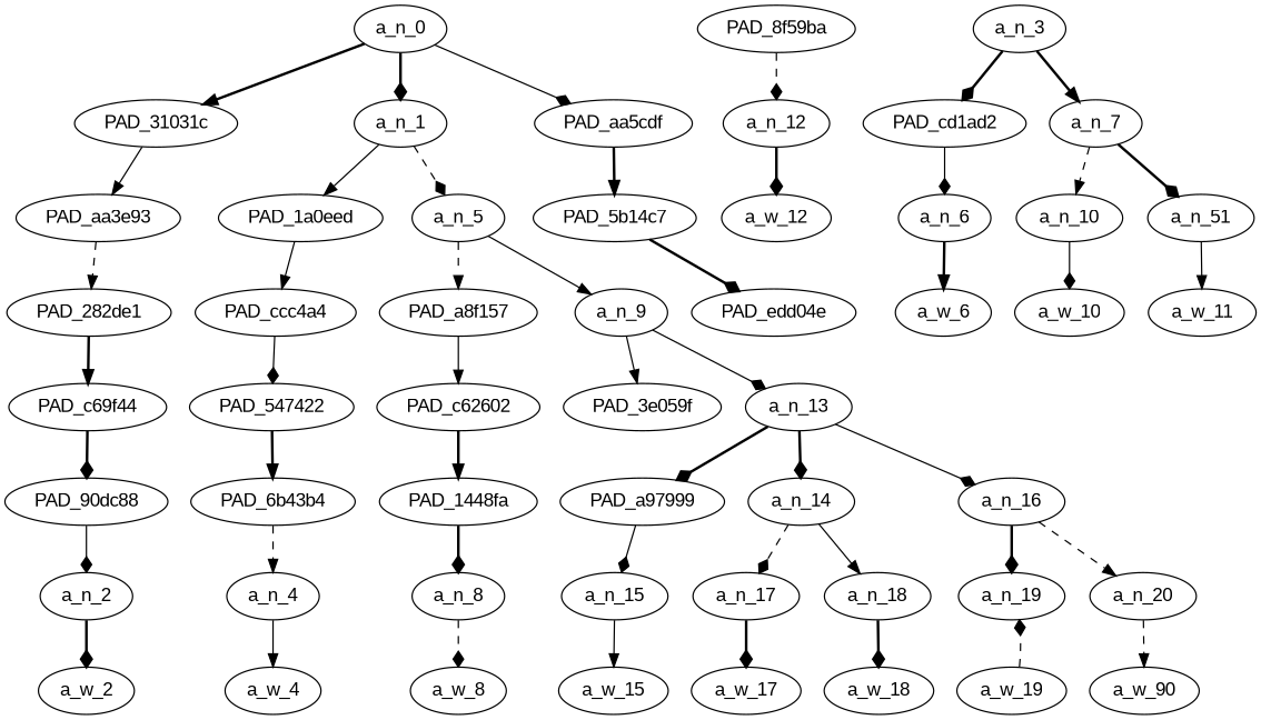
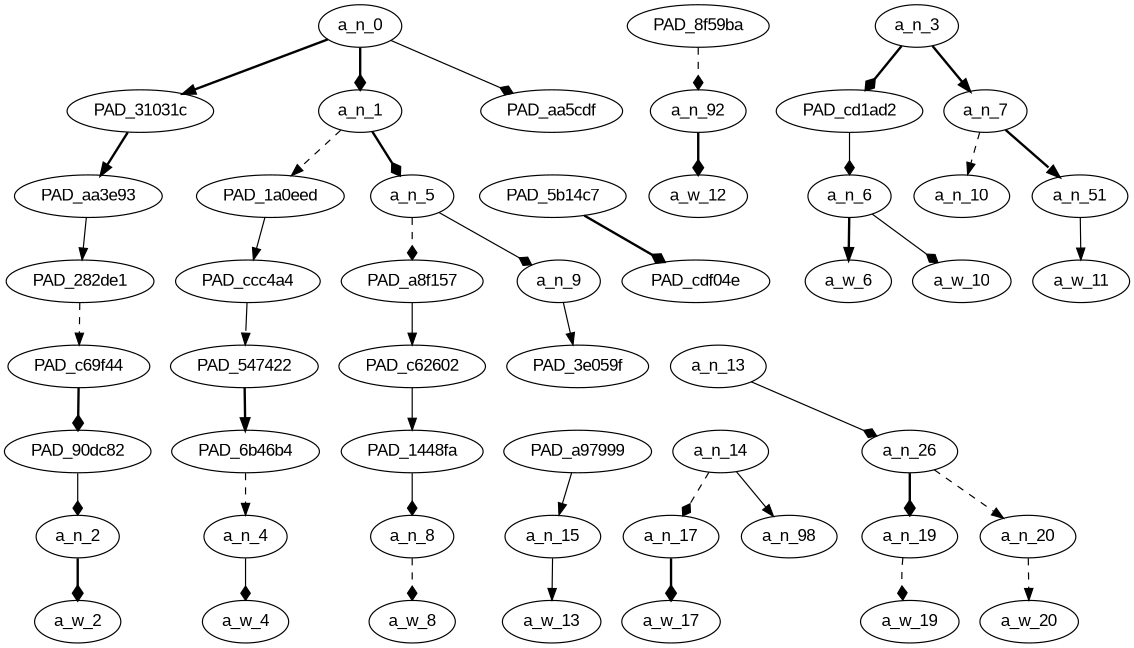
  strict digraph {
    fontname="Liberation Sans"
    node [div_dir=1 fontname="Liberation Sans" index=0 level=1 text_span="[8]" value=0.04560794]
    edge [arrowhead=diamond fontname="Liberation Sans" style=bold]
    a_n_0 [level=7 text_span="[0, 1, 2, 3, 4, 5, 6, 7, 8, 9, 10, 11]" value=0.99999999]
    PAD_31031c [index=1 level=6]
    a_n_1 [level=6 text_span="[0, 1, 2, 3, 4, 5, 6, 7]" value=0.60604194]
    PAD_aa5cdf [div_dir=-1 index=2 level=6 text_span="[9, 10, 11]" value=0.34834274]
    PAD_aa3e93 [index=2 level=5]
    PAD_1a0eed [div_dir=-1 level=5 text_span="[0]" value=0.03036586]
    a_n_5 [index=1 level=5 text_span="[1, 2, 3, 4, 5, 6, 7]" value=0.57561491]
    PAD_5b14c7 [div_dir=-1 index=3 level=5 text_span="[9, 10, 11]" value=0.34834274]
    PAD_282de1 [index=3 level=4]
    PAD_ccc4a4 [div_dir=-1 level=4 text_span="[0]" value=0.03036586]
    PAD_a8f157 [index=1 level=4 text_span="[1]" value=0.03403385]
    a_n_9 [index=2 level=4 text_span="[2, 3, 4, 5, 6, 7]" value=0.54145430]
-   PAD_edd04e [div_dir=-1 index=4 level=4 text_span="[9, 10, 11]" value=0.34834274]
+   PAD_edd04e [div_dir=-1 index=4 level=4 text_span="[9, 10, 11]" value=0.34834274 label=PAD_cdf04e]
    PAD_c69f44 [index=4 level=3]
-   PAD_90dc88 [index=6 level=2]
+   PAD_90dc88 [index=6 level=2 label=PAD_90dc82]
    a_n_2 [index=8]
    a_w_2 [div_dir=0 index=8 level=0 value=you1]
    PAD_547422 [div_dir=-1 level=3 text_span="[0]" value=0.03036586]
    PAD_c62602 [index=1 level=3 text_span="[1]" value=0.03403385]
    PAD_3e059f [div_dir=-1 index=2 level=3 text_span="[2]" value=0.07588959]
    a_n_13 [index=3 level=3 text_span="[3, 4, 5, 6, 7]" value=0.46546046]
-   PAD_6b43b4 [div_dir=-1 level=2 text_span="[0]" value=0.03036586]
+   PAD_6b43b4 [div_dir=-1 level=2 text_span="[0]" value=0.03036586 label=PAD_6b46b4]
    a_n_4 [div_dir=-1 text_span="[0]" value=0.03036586]
    a_w_4 [div_dir=0 level=0 text_span="[0]" value=if]
    PAD_1448fa [index=1 level=2 text_span="[1]" value=0.03403385]
    PAD_a97999 [index=4 level=2 text_span="[5]" value=0.04333395]
    a_n_14 [index=3 level=2 text_span="[3, 4]" value=0.22684274]
-   a_n_16 [div_dir=-1 index=5 level=2 text_span="[6, 7]" value=0.19513259]
+   a_n_16 [div_dir=-1 index=5 level=2 text_span="[6, 7]" value=0.19513259 label=a_n_26]
    a_n_8 [index=1 text_span="[1]" value=0.03403385]
    a_w_8 [div_dir=0 index=1 level=0 text_span="[1]" value=you]
    PAD_8f59ba [div_dir=-1 index=2 level=2 text_span="[2]" value=0.07588959]
-   a_n_12 [div_dir=-1 index=2 text_span="[2]" value=0.07588959]
+   a_n_12 [div_dir=-1 index=2 text_span="[2]" value=0.07588959 label=a_n_92]
    a_n_15 [index=5 text_span="[5]" value=0.04333395]
    a_n_17 [index=3 text_span="[3]" value=0.08132691]
-   a_n_18 [index=4 text_span="[4]" value=0.14526232]
+   a_n_18 [index=4 text_span="[4]" value=0.14526232 label=a_n_98]
    a_n_19 [index=6 text_span="[6]" value=0.07150101]
    a_n_20 [div_dir=-1 index=7 text_span="[7]" value=0.12359496]
    a_w_12 [div_dir=0 index=2 level=0 text_span="[2]" value=mix]
-   a_w_15 [div_dir=0 index=5 level=0 text_span="[5]" value=and]
+   a_w_15 [div_dir=0 index=5 level=0 text_span="[5]" value=and label=a_w_13]
    a_w_17 [div_dir=0 index=3 level=0 text_span="[3]" value=red]
-   a_w_18 [div_dir=0 index=4 level=0 text_span="[4]" value=bull]
    a_w_19 [div_dir=0 index=6 level=0 text_span="[6]" value=white]
-   a_w_20 [div_dir=0 index=7 level=0 text_span="[7]" value=claw label=a_w_90]
+   a_w_20 [div_dir=0 index=7 level=0 text_span="[7]" value=claw]
    a_n_3 [div_dir=-1 index=5 level=3 text_span="[9, 10, 11]" value=0.34834274]
    n45 [index=7 label=PAD_cd1ad2 level=2 text_span="[9]" value=0.04432536]
    a_n_7 [div_dir=-1 index=8 level=2 text_span="[10, 11]" value=0.30393051]
    a_n_6 [index=9 text_span="[9]" value=0.04432536]
    a_n_10 [index=10 text_span="[10]" value=0.07251522]
    n49 [div_dir=-1 index=11 label=a_n_51 text_span="[11]" value=0.23126575]
    a_w_6 [div_dir=0 index=9 level=0 text_span="[9]" value=get]
    a_w_10 [div_dir=0 index=10 level=0 text_span="[10]" value=pink]
    a_w_11 [div_dir=0 index=11 level=0 text_span="[11]" value=blaws]
    a_n_0 -> PAD_31031c [arrowhead=normal]
    a_n_0 -> a_n_1
    a_n_0 -> PAD_aa5cdf [style=solid]
-   PAD_31031c -> PAD_aa3e93 [arrowhead=normal style=solid]
-   a_n_1 -> PAD_1a0eed [arrowhead=normal style=solid]
-   a_n_1 -> a_n_5 [style=dashed]
-   PAD_aa5cdf -> PAD_5b14c7 [arrowhead=normal]
-   PAD_aa3e93 -> PAD_282de1 [arrowhead=normal style=dashed]
+   PAD_31031c -> PAD_aa3e93 [arrowhead=normal]
+   a_n_1 -> PAD_1a0eed [arrowhead=normal style=dashed]
+   a_n_1 -> a_n_5
+   PAD_aa3e93 -> PAD_282de1 [arrowhead=normal style=solid]
    PAD_1a0eed -> PAD_ccc4a4 [arrowhead=normal style=solid]
-   a_n_5 -> PAD_a8f157 [arrowhead=normal style=dashed]
-   a_n_5 -> a_n_9 [arrowhead=normal style=solid]
+   a_n_5 -> PAD_a8f157 [style=dashed]
+   a_n_5 -> a_n_9 [style=solid]
    PAD_5b14c7 -> PAD_edd04e
-   PAD_282de1 -> PAD_c69f44 [arrowhead=normal]
-   PAD_ccc4a4 -> PAD_547422 [style=solid]
+   PAD_282de1 -> PAD_c69f44 [arrowhead=normal style=dashed]
+   PAD_ccc4a4 -> PAD_547422 [arrowhead=normal style=solid]
    PAD_a8f157 -> PAD_c62602 [arrowhead=normal style=solid]
    a_n_9 -> PAD_3e059f [arrowhead=normal style=solid]
-   a_n_9 -> a_n_13 [style=solid]
    PAD_c69f44 -> PAD_90dc88
    PAD_90dc88 -> a_n_2 [style=solid]
    a_n_2 -> a_w_2
    PAD_547422 -> PAD_6b43b4 [arrowhead=normal]
-   PAD_c62602 -> PAD_1448fa [arrowhead=normal]
-   a_n_13 -> PAD_a97999
-   a_n_13 -> a_n_14
+   PAD_c62602 -> PAD_1448fa [arrowhead=normal style=solid]
    a_n_13 -> a_n_16 [style=solid]
    PAD_6b43b4 -> a_n_4 [arrowhead=normal style=dashed]
-   a_n_4 -> a_w_4 [arrowhead=normal style=solid]
-   PAD_1448fa -> a_n_8
-   PAD_a97999 -> a_n_15 [style=solid]
+   a_n_4 -> a_w_4 [style=solid]
+   PAD_1448fa -> a_n_8 [style=solid]
+   PAD_a97999 -> a_n_15 [arrowhead=normal style=solid]
    a_n_14 -> a_n_17 [style=dashed]
    a_n_14 -> a_n_18 [arrowhead=normal style=solid]
    a_n_16 -> a_n_19
    a_n_16 -> a_n_20 [arrowhead=normal style=dashed]
    a_n_8 -> a_w_8 [style=dashed]
    PAD_8f59ba -> a_n_12 [style=dashed]
    a_n_12 -> a_w_12
    a_n_15 -> a_w_15 [arrowhead=normal style=solid]
    a_n_17 -> a_w_17
-   a_n_18 -> a_w_18
-   a_w_19 -> a_n_19 [style=dashed]
+   a_n_19 -> a_w_19 [style=dashed]
    a_n_20 -> a_w_20 [arrowhead=normal style=dashed]
    a_n_3 -> n45
    a_n_3 -> a_n_7 [arrowhead=normal]
    n45 -> a_n_6 [style=solid]
    a_n_7 -> a_n_10 [arrowhead=normal style=dashed]
-   a_n_7 -> n49
+   a_n_7 -> n49 [arrowhead=normal]
    a_n_6 -> a_w_6 [arrowhead=normal]
-   a_n_10 -> a_w_10 [style=solid]
+   a_n_6 -> a_w_10 [style=solid]
    n49 -> a_w_11 [arrowhead=normal style=solid]
  }
